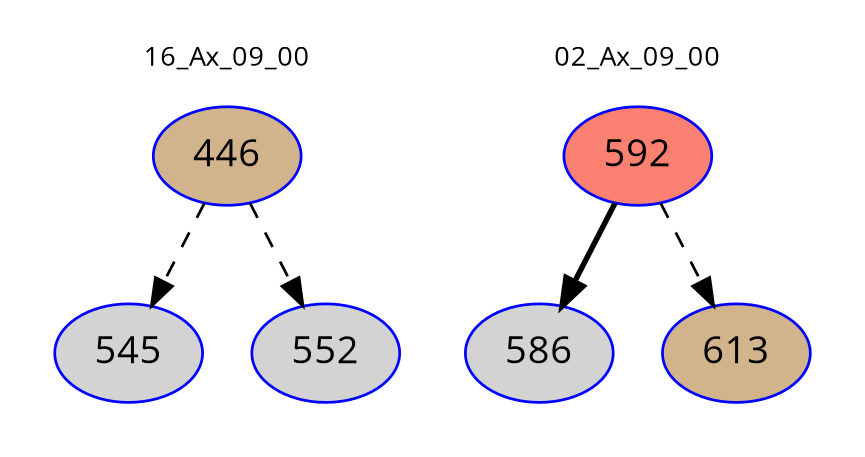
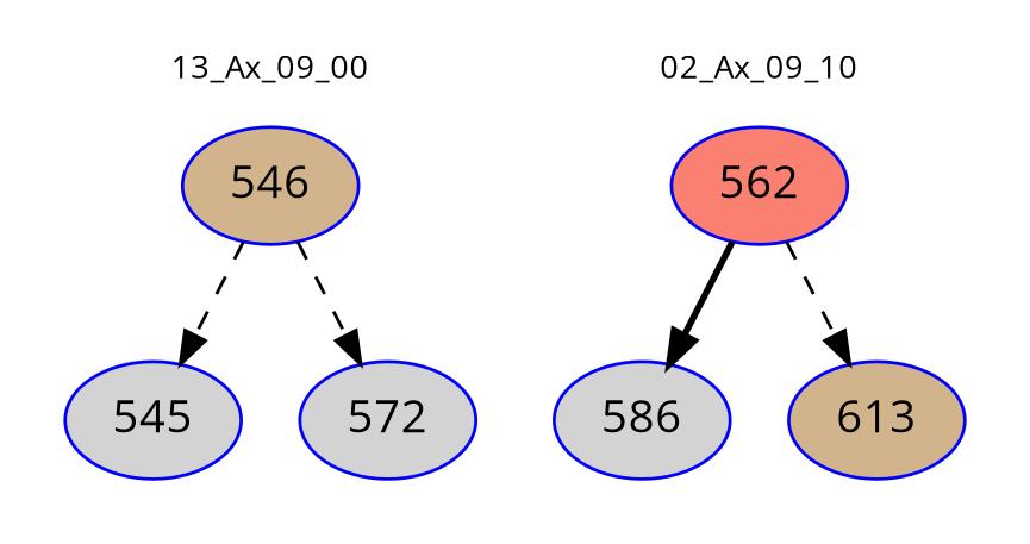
  digraph {
    fontname="Open Sans"
    node [color=blue fillcolor=lightgrey fontname="Open Sans" style=filled]
    edge [color=black fontname="Open Sans" style=dashed]
-   n1 [fillcolor=tan label=446]
+   n1 [fillcolor=tan label=546]
    n2 [label=545]
-   n3 [label=552]
-   n4 [fillcolor=salmon label=592]
+   n3 [label=572]
+   n4 [fillcolor=salmon label=562]
    n5 [label=586]
    n6 [fillcolor=tan label=613]
    subgraph cluster_1 {
      color=white
      fontsize=10
-     label="16_Ax_09_00"
+     label="13_Ax_09_00"
      n1
      n2
      n3
    }
    subgraph cluster_2 {
      color=white
      fontsize=10
-     label="02_Ax_09_00"
+     label="02_Ax_09_10"
      n4
      n5
      n6
    }
    n1 -> n2
    n1 -> n3
    n4 -> n5 [style=bold]
    n4 -> n6
  }
